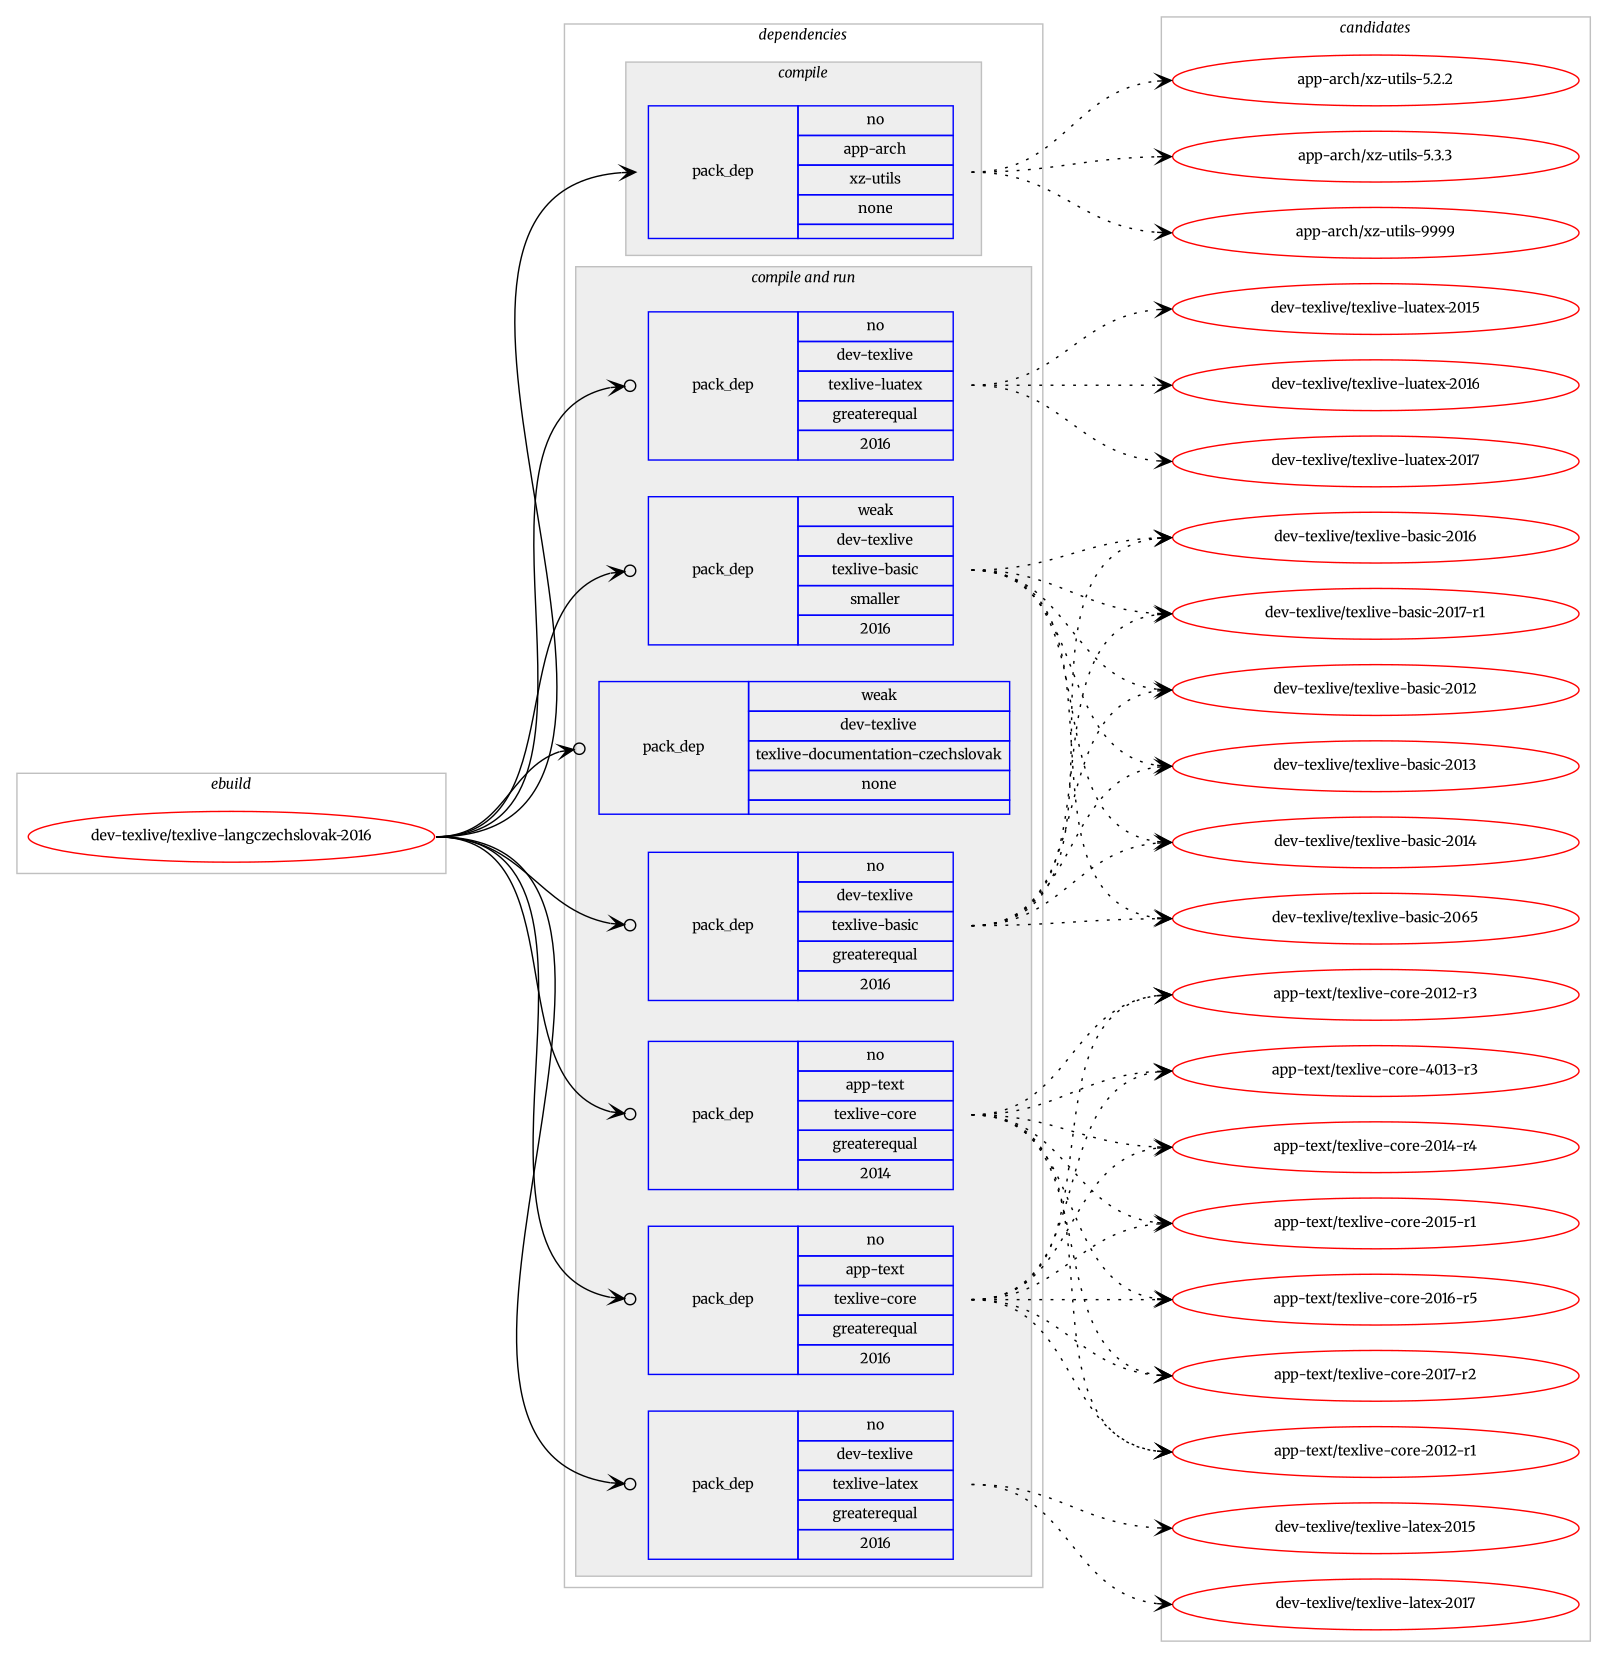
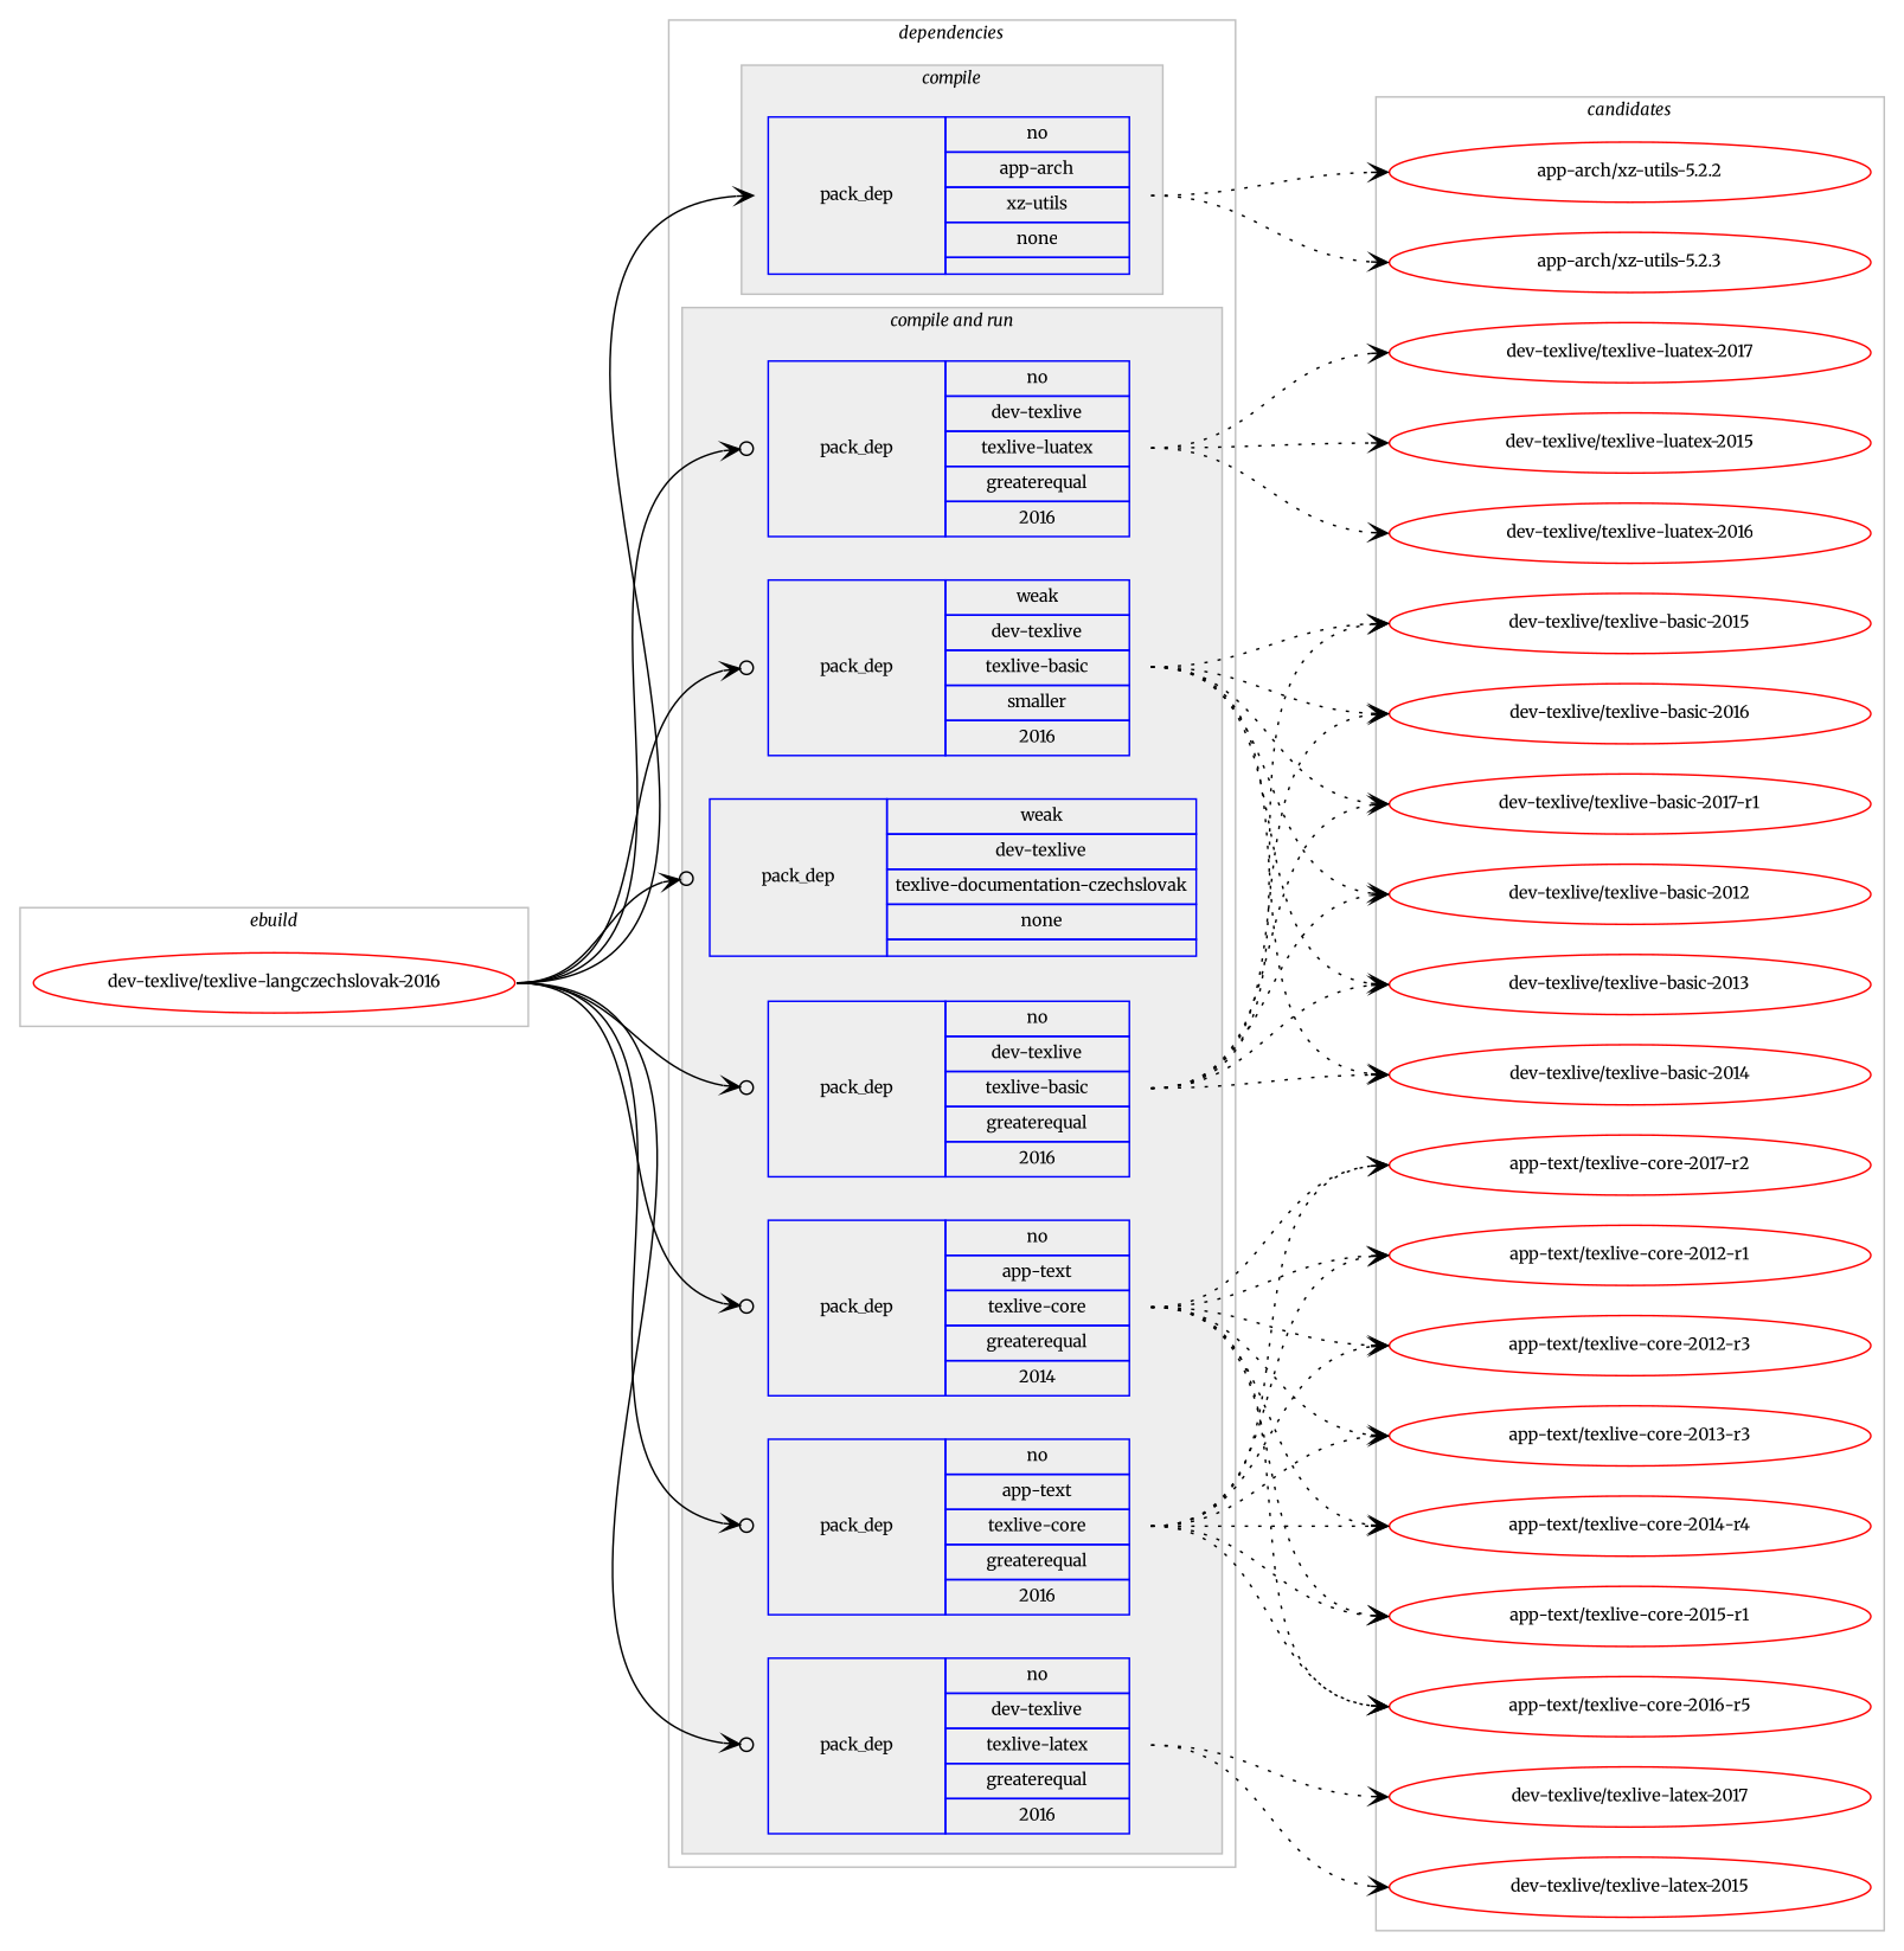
  digraph {
    compound=true
    concentrate=true
    fontname=Merriweather
    fontsize=10
    newrank=true
    rankdir=LR
    ranksep=1.5
    node [color=red fontname=Merriweather fontsize=10]
    edge [arrowhead=vee fontname=Merriweather headport=w style=dotted tailport=e weight=100]
    n1 [label="dev-texlive/texlive-langczechslovak-2016" width=4]
    n2 [color=blue label=<<TABLE BORDER="0" CELLBORDER="1" CELLSPACING="0" CELLPADDING="4" WIDTH="220"><TR><TD ROWSPAN="6" CELLPADDING="30">pack_dep</TD></TR><TR><TD WIDTH="110">no</TD></TR><TR><TD>app-arch</TD></TR><TR><TD>xz-utils</TD></TR><TR><TD>none</TD></TR><TR><TD></TD></TR></TABLE>> shape=none]
    n3 [color=blue label=<<TABLE BORDER="0" CELLBORDER="1" CELLSPACING="0" CELLPADDING="4" WIDTH="220"><TR><TD ROWSPAN="6" CELLPADDING="30">pack_dep</TD></TR><TR><TD WIDTH="110">no</TD></TR><TR><TD>app-text</TD></TR><TR><TD>texlive-core</TD></TR><TR><TD>greaterequal</TD></TR><TR><TD>2014</TD></TR></TABLE>> shape=none]
    n4 [color=blue label=<<TABLE BORDER="0" CELLBORDER="1" CELLSPACING="0" CELLPADDING="4" WIDTH="220"><TR><TD ROWSPAN="6" CELLPADDING="30">pack_dep</TD></TR><TR><TD WIDTH="110">no</TD></TR><TR><TD>app-text</TD></TR><TR><TD>texlive-core</TD></TR><TR><TD>greaterequal</TD></TR><TR><TD>2016</TD></TR></TABLE>> shape=none]
    n5 [color=blue label=<<TABLE BORDER="0" CELLBORDER="1" CELLSPACING="0" CELLPADDING="4" WIDTH="220"><TR><TD ROWSPAN="6" CELLPADDING="30">pack_dep</TD></TR><TR><TD WIDTH="110">no</TD></TR><TR><TD>dev-texlive</TD></TR><TR><TD>texlive-basic</TD></TR><TR><TD>greaterequal</TD></TR><TR><TD>2016</TD></TR></TABLE>> shape=none]
    n6 [color=blue label=<<TABLE BORDER="0" CELLBORDER="1" CELLSPACING="0" CELLPADDING="4" WIDTH="220"><TR><TD ROWSPAN="6" CELLPADDING="30">pack_dep</TD></TR><TR><TD WIDTH="110">no</TD></TR><TR><TD>dev-texlive</TD></TR><TR><TD>texlive-latex</TD></TR><TR><TD>greaterequal</TD></TR><TR><TD>2016</TD></TR></TABLE>> shape=none]
    n7 [color=blue label=<<TABLE BORDER="0" CELLBORDER="1" CELLSPACING="0" CELLPADDING="4" WIDTH="220"><TR><TD ROWSPAN="6" CELLPADDING="30">pack_dep</TD></TR><TR><TD WIDTH="110">no</TD></TR><TR><TD>dev-texlive</TD></TR><TR><TD>texlive-luatex</TD></TR><TR><TD>greaterequal</TD></TR><TR><TD>2016</TD></TR></TABLE>> shape=none]
    n8 [color=blue label=<<TABLE BORDER="0" CELLBORDER="1" CELLSPACING="0" CELLPADDING="4" WIDTH="220"><TR><TD ROWSPAN="6" CELLPADDING="30">pack_dep</TD></TR><TR><TD WIDTH="110">weak</TD></TR><TR><TD>dev-texlive</TD></TR><TR><TD>texlive-basic</TD></TR><TR><TD>smaller</TD></TR><TR><TD>2016</TD></TR></TABLE>> shape=none]
    n9 [color=blue label=<<TABLE BORDER="0" CELLBORDER="1" CELLSPACING="0" CELLPADDING="4" WIDTH="220"><TR><TD ROWSPAN="6" CELLPADDING="30">pack_dep</TD></TR><TR><TD WIDTH="110">weak</TD></TR><TR><TD>dev-texlive</TD></TR><TR><TD>texlive-documentation-czechslovak</TD></TR><TR><TD>none</TD></TR><TR><TD></TD></TR></TABLE>> shape=none]
    n10 [label="app-arch/xz-utils-5.2.2" width=4]
-   n11 [label="app-arch/xz-utils-5.3.3" width=4]
-   n12 [label="app-arch/xz-utils-9999" width=4]
+   n11 [label="app-arch/xz-utils-5.2.3" width=4]
    n13 [label="app-text/texlive-core-2012-r1" width=4]
    n14 [label="app-text/texlive-core-2012-r3" width=4]
-   n15 [label="app-text/texlive-core-4013-r3" width=4]
+   n15 [label="app-text/texlive-core-2013-r3" width=4]
    n16 [label="app-text/texlive-core-2014-r4" width=4]
    n17 [label="app-text/texlive-core-2015-r1" width=4]
    n18 [label="app-text/texlive-core-2016-r5" width=4]
    n19 [label="app-text/texlive-core-2017-r2" width=4]
    n20 [label="dev-texlive/texlive-basic-2012" width=4]
    n21 [label="dev-texlive/texlive-basic-2013" width=4]
    n22 [label="dev-texlive/texlive-basic-2014" width=4]
-   n23 [label="dev-texlive/texlive-basic-2065" width=4]
+   n23 [label="dev-texlive/texlive-basic-2015" width=4]
    n24 [label="dev-texlive/texlive-basic-2016" width=4]
    n25 [label="dev-texlive/texlive-basic-2017-r1" width=4]
    n26 [label="dev-texlive/texlive-latex-2015" width=4]
    n27 [label="dev-texlive/texlive-latex-2017" width=4]
    n28 [label="dev-texlive/texlive-luatex-2015" width=4]
    n29 [label="dev-texlive/texlive-luatex-2016" width=4]
    n30 [label="dev-texlive/texlive-luatex-2017" width=4]
    subgraph cluster_1 {
      color=gray
      label=<<i>ebuild</i>>
      rank=same
      n1
    }
    subgraph cluster_2 {
      color=gray
      label=<<i>dependencies</i>>
      subgraph cluster_3 {
        color=gray
        fillcolor="#eeeeee"
        label=<<i>compile</i>>
        style=filled
        subgraph sub_4 {
          color=gray
          fillcolor="#eeeeee"
          label=<<i>compile</i>>
          style=filled
          n2
        }
      }
      subgraph cluster_5 {
        color=gray
        fillcolor="#eeeeee"
        label=<<i>compile and run</i>>
        style=filled
        subgraph sub_6 {
          color=gray
          fillcolor="#eeeeee"
          label=<<i>compile and run</i>>
          style=filled
          n3
        }
        subgraph sub_7 {
          color=gray
          fillcolor="#eeeeee"
          label=<<i>compile and run</i>>
          style=filled
          n4
        }
        subgraph sub_8 {
          color=gray
          fillcolor="#eeeeee"
          label=<<i>compile and run</i>>
          style=filled
          n5
        }
        subgraph sub_9 {
          color=gray
          fillcolor="#eeeeee"
          label=<<i>compile and run</i>>
          style=filled
          n6
        }
        subgraph sub_10 {
          color=gray
          fillcolor="#eeeeee"
          label=<<i>compile and run</i>>
          style=filled
          n7
        }
        subgraph sub_11 {
          color=gray
          fillcolor="#eeeeee"
          label=<<i>compile and run</i>>
          style=filled
          n8
        }
        subgraph sub_12 {
          color=gray
          fillcolor="#eeeeee"
          label=<<i>compile and run</i>>
          style=filled
          n9
        }
      }
      subgraph cluster_13 {
        color=gray
        fillcolor="#eeeeee"
        label=<<i>run</i>>
        style=filled
      }
    }
    subgraph cluster_14 {
      color=gray
      label=<<i>candidates</i>>
      rank=same
      subgraph sub_15 {
        color=black
        label=<<i>candidates</i>>
        nodesep=1
        rank=same
        n10
        n11
-       n12
      }
      subgraph sub_16 {
        color=black
        label=<<i>candidates</i>>
        nodesep=1
        rank=same
        n13
        n14
        n15
        n16
        n17
        n18
        n19
      }
      subgraph sub_17 {
        color=black
        label=<<i>candidates</i>>
        nodesep=1
        rank=same
        n13
        n14
        n15
        n16
        n17
        n18
        n19
      }
      subgraph sub_18 {
        color=black
        label=<<i>candidates</i>>
        nodesep=1
        rank=same
        n20
        n21
        n22
        n23
        n24
        n25
      }
      subgraph sub_19 {
        color=black
        label=<<i>candidates</i>>
        nodesep=1
        rank=same
        n26
        n27
      }
      subgraph sub_20 {
        color=black
        label=<<i>candidates</i>>
        nodesep=1
        rank=same
        n28
        n29
        n30
      }
      subgraph sub_21 {
        color=black
        label=<<i>candidates</i>>
        nodesep=1
        rank=same
        n20
        n21
        n22
        n23
        n24
        n25
      }
      subgraph sub_22 {
        color=black
        label=<<i>candidates</i>>
        nodesep=1
        rank=same
      }
    }
    n1 -> n2 [style=solid weight=20]
    n1 -> n3 [arrowhead=odotvee style=solid weight=20]
    n1 -> n4 [arrowhead=odotvee style=solid weight=20]
    n1 -> n5 [arrowhead=odotvee style=solid weight=20]
    n1 -> n6 [arrowhead=odotvee style=solid weight=20]
    n1 -> n7 [arrowhead=odotvee style=solid weight=20]
    n1 -> n8 [arrowhead=odotvee style=solid weight=20]
    n1 -> n9 [arrowhead=odotvee style=solid weight=20]
    n2 -> n10
    n2 -> n11
-   n2 -> n12
    n3 -> n13
    n3 -> n14
    n3 -> n15
    n3 -> n16
    n3 -> n17
    n3 -> n18
    n3 -> n19
    n4 -> n13
    n4 -> n14
    n4 -> n15
    n4 -> n16
    n4 -> n17
    n4 -> n18
    n4 -> n19
    n5 -> n20
    n5 -> n21
    n5 -> n22
    n5 -> n23
    n5 -> n24
    n5 -> n25
    n6 -> n26
    n6 -> n27
    n7 -> n28
    n7 -> n29
    n7 -> n30
    n8 -> n20
    n8 -> n21
    n8 -> n22
    n8 -> n23
    n8 -> n24
    n8 -> n25
  }
